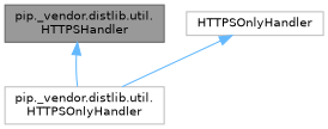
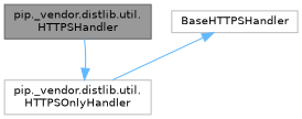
  digraph {
    node [color=grey75 fillcolor=white fontname=Helvetica fontsize=10 shape=box style=filled]
    edge [color=steelblue1 dir=back fontname=Helvetica fontsize=10 labelfontname=Helvetica labelfontsize=10 style=solid]
    n1 [color=gray40 fillcolor=grey60 fontcolor=black height=0.2 label="pip._vendor.distlib.util.\lHTTPSHandler" width=0.4]
    n2 [height=0.2 label="pip._vendor.distlib.util.\lHTTPSOnlyHandler" width=0.4]
-   n3 [height=0.2 label=HTTPSOnlyHandler width=0.4]
-   n1 -> n2
+   n3 [height=0.2 label=BaseHTTPSHandler width=0.4]
+   n2 -> n1
    n3 -> n2
  }
